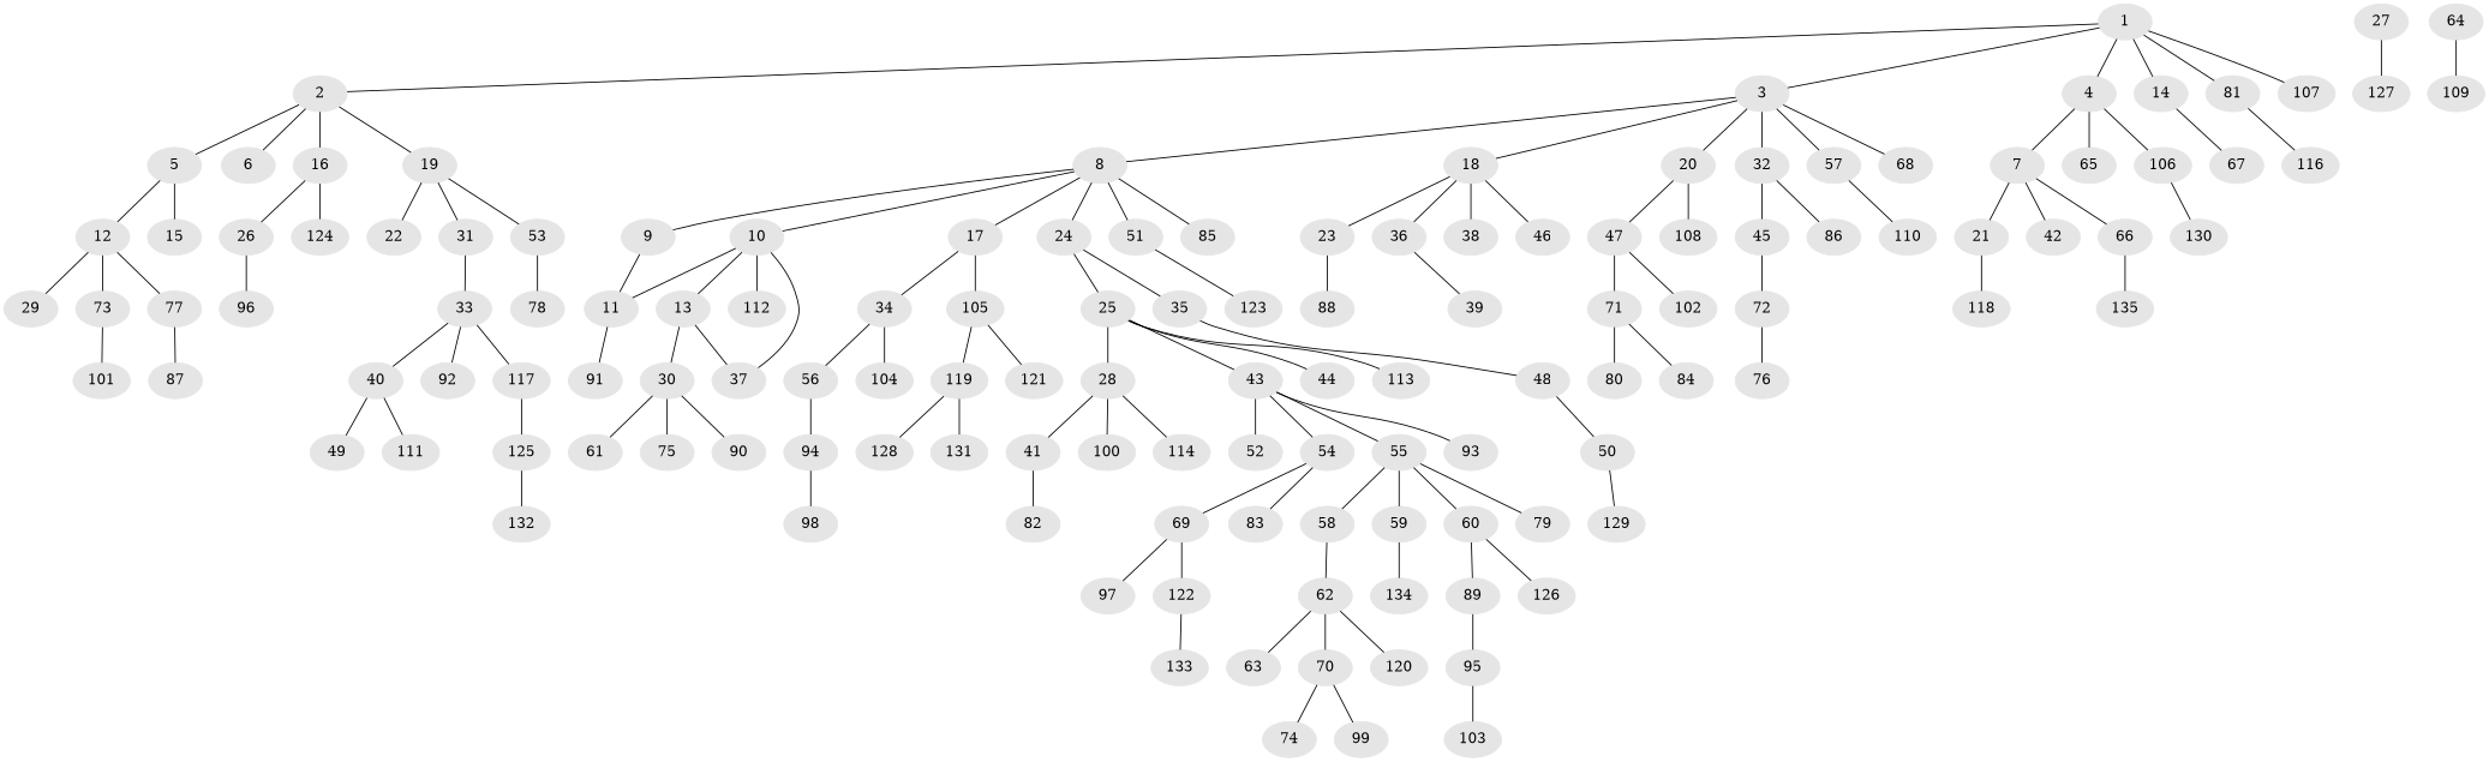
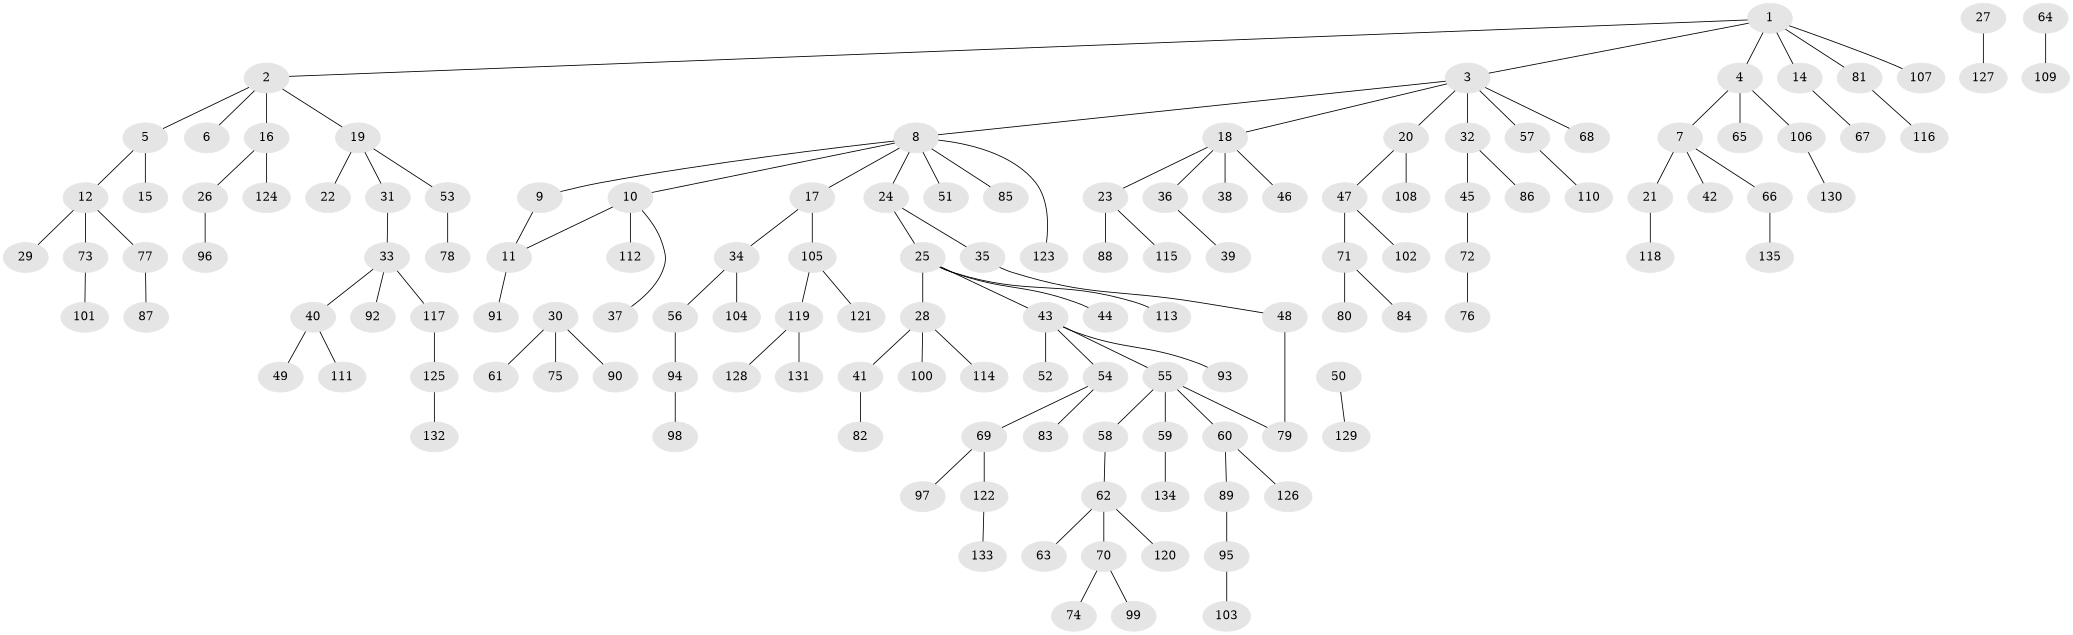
  graph {
    node [color=gray90 style=filled]
    1
    2
    3
    4
    14
    81
    107
    5
    6
    16
    19
    8
    18
    20
    32
    57
    68
    7
    65
    106
    67
    116
    12
    15
    26
    124
    22
    31
    53
    9
    10
    17
    24
    51
    85
    123
    23
    36
    38
    46
    47
    108
    45
    86
    110
    21
    42
    66
    130
    29
    73
    77
    118
    135
    11
-   13
    112
    37
    34
    105
    25
    35
    27
    127
    91
    30
    64
    109
    101
    87
    61
    75
    90
    96
    56
    104
    119
    121
    88
+   115
    39
    33
    78
    71
    102
    28
    43
    44
    113
    48
    41
    100
    114
    52
    54
    55
    93
    82
    40
    92
    117
    72
    49
    111
    125
    94
    50
    69
    83
    58
    59
    60
    79
    76
    80
    84
    129
    97
    122
    62
    134
    89
    126
    98
    63
    70
    120
    95
    74
    99
    133
    103
    128
    131
    132
    1 -- 2
    1 -- 3
    1 -- 4
    1 -- 14
    1 -- 81
    1 -- 107
    2 -- 5
    2 -- 6
    2 -- 16
    2 -- 19
    3 -- 8
    3 -- 18
    3 -- 20
    3 -- 32
    3 -- 57
    3 -- 68
    4 -- 7
    4 -- 65
    4 -- 106
    14 -- 67
    81 -- 116
    5 -- 12
    5 -- 15
    16 -- 26
    16 -- 124
    19 -- 22
    19 -- 31
    19 -- 53
    8 -- 9
    8 -- 10
    8 -- 17
    8 -- 24
    8 -- 51
    8 -- 85
-   51 -- 123
+   8 -- 123
    18 -- 23
    18 -- 36
    18 -- 38
    18 -- 46
    20 -- 47
    20 -- 108
    32 -- 45
    32 -- 86
    57 -- 110
    7 -- 21
    7 -- 42
    7 -- 66
    106 -- 130
    12 -- 29
    12 -- 73
    12 -- 77
    26 -- 96
    31 -- 33
    53 -- 78
    9 -- 11
    10 -- 11
-   10 -- 13
    10 -- 112
    10 -- 37
    17 -- 34
    17 -- 105
    24 -- 25
    24 -- 35
    23 -- 88
+   23 -- 115
    36 -- 39
    47 -- 71
    47 -- 102
    45 -- 72
    21 -- 118
    66 -- 135
    73 -- 101
    77 -- 87
    11 -- 91
-   13 -- 37
-   13 -- 30
    34 -- 56
    34 -- 104
    105 -- 119
    105 -- 121
    25 -- 28
    25 -- 43
    25 -- 44
    25 -- 113
    35 -- 48
    27 -- 127
    30 -- 61
    30 -- 75
    30 -- 90
    64 -- 109
    56 -- 94
    119 -- 128
    119 -- 131
    33 -- 40
    33 -- 92
    33 -- 117
    71 -- 80
    71 -- 84
    28 -- 41
    28 -- 100
    28 -- 114
    43 -- 52
    43 -- 54
    43 -- 55
    43 -- 93
-   48 -- 50
+   48 -- 79
    41 -- 82
    54 -- 69
    54 -- 83
    55 -- 58
    55 -- 59
    55 -- 60
    55 -- 79
    40 -- 49
    40 -- 111
    117 -- 125
    72 -- 76
    125 -- 132
    94 -- 98
    50 -- 129
    69 -- 97
    69 -- 122
    58 -- 62
    59 -- 134
    60 -- 89
    60 -- 126
    122 -- 133
    62 -- 63
    62 -- 70
    62 -- 120
    89 -- 95
    70 -- 74
    70 -- 99
    95 -- 103
  }
